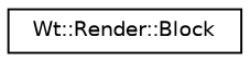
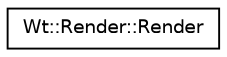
  digraph {
    rankdir=LR
-   n1 [color=black fillcolor=white fontname=Helvetica fontsize=10 height=0.2 label="Wt::Render::Block" shape=record style=filled width=0.4]
+   n1 [color=black fillcolor=white fontname=Helvetica fontsize=10 height=0.2 label="Wt::Render::Render" shape=record style=filled width=0.4]
  }
